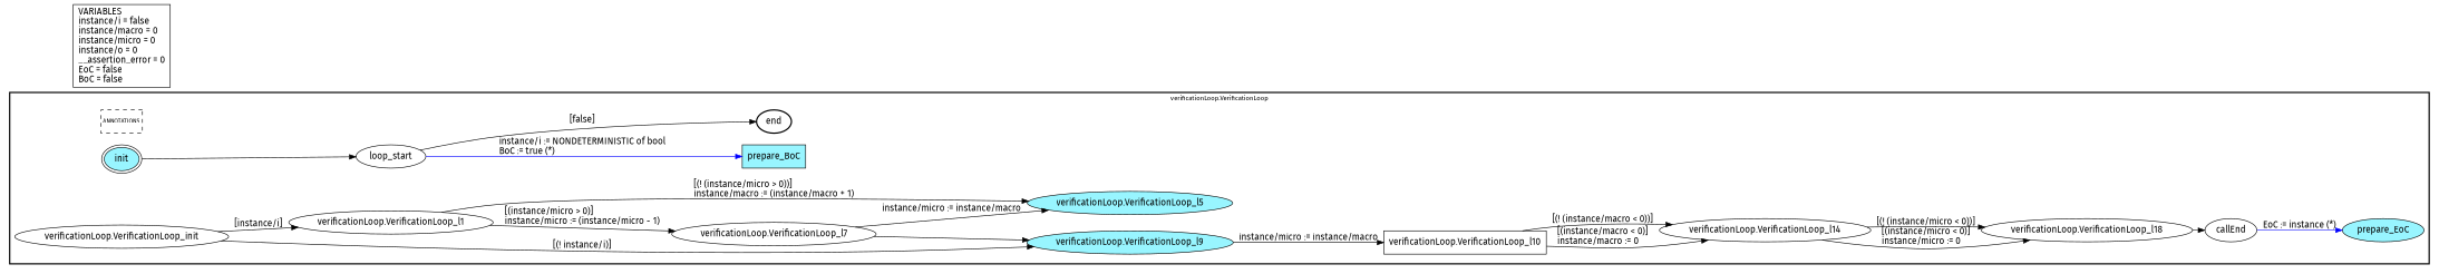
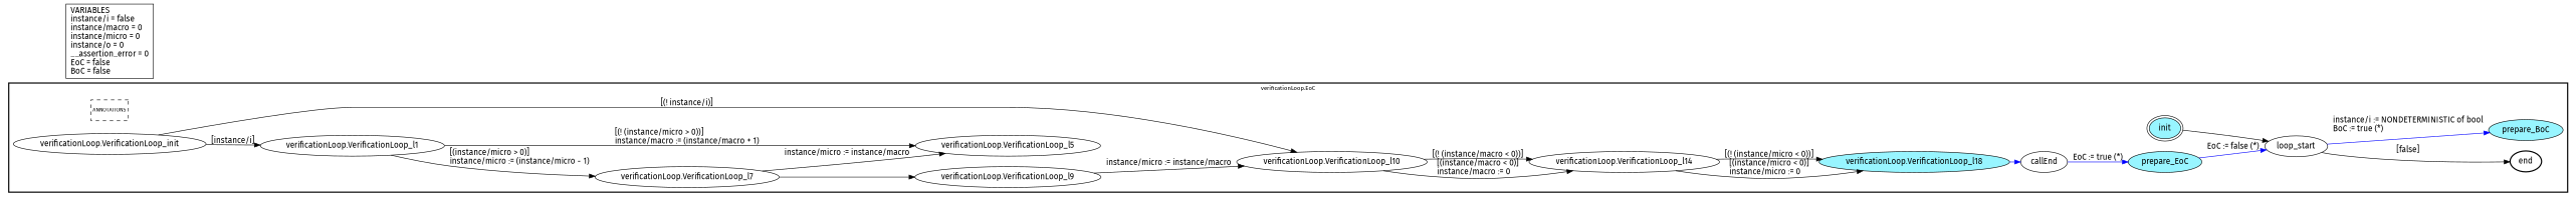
  digraph {
    fontname="Fira Sans"
    rankdir=LR
    node [fillcolor=white fontname="Fira Sans" shape=ellipse style=filled color=black]
    edge [color=black fontname="Fira Sans"]
    n1 [fontsize=9 label=ANNOTATIONS margin="0.04,0.04" shape=rectangle style=dashed color=""]
    n2 [fillcolor=cadetblue1 label=init peripheries=2]
    n3 [label=loop_start]
    n4 [fillcolor=cadetblue1 label=end style=bold]
-   n5 [fillcolor=cadetblue1 label=prepare_BoC shape=box]
+   n5 [fillcolor=cadetblue1 label=prepare_BoC]
    n6 [label="verificationLoop.VerificationLoop_init"]
    n7 [label=callEnd]
    n8 [fillcolor=cadetblue1 label=prepare_EoC]
    n9 [label="verificationLoop.VerificationLoop_l1"]
-   n10 [fillcolor=cadetblue1 label="verificationLoop.VerificationLoop_l9"]
-   n11 [fillcolor=cadetblue1 label="verificationLoop.VerificationLoop_l5"]
+   n10 [label="verificationLoop.VerificationLoop_l9"]
+   n11 [label="verificationLoop.VerificationLoop_l5"]
    n12 [label="verificationLoop.VerificationLoop_l7"]
-   n13 [label="verificationLoop.VerificationLoop_l10" shape=box]
+   n13 [label="verificationLoop.VerificationLoop_l10"]
    n14 [label="verificationLoop.VerificationLoop_l14"]
-   n15 [label="verificationLoop.VerificationLoop_l18"]
+   n15 [fillcolor=cadetblue1 label="verificationLoop.VerificationLoop_l18"]
    n16 [fillcolor=lightgray label="VARIABLES\linstance/i = false\linstance/macro = 0\linstance/micro = 0\linstance/o = 0\l__assertion_error = 0\lEoC = false\lBoC = false\l" shape=rectangle style="" color=""]
    subgraph cluster_1 {
      color=black
      fontsize=10
-     label="verificationLoop.VerificationLoop"
+     label="verificationLoop.EoC"
      ranksep=0.4
      style=bold
      n1
      n2
      n3
      n4
      n5
      n6
      n7
      n8
      n9
      n10
      n11
      n12
      n13
      n14
      n15
    }
    n2 -> n3
    n3 -> n4 [label="[false]"]
    n3 -> n5 [color=blue label="instance/i := NONDETERMINISTIC of bool\lBoC := true (*)\l"]
    n6 -> n9 [label="[instance/i]"]
-   n6 -> n10 [label="[(! instance/i)]"]
-   n7 -> n8 [color=blue label="EoC := instance (*)"]
+   n6 -> n13 [label="[(! instance/i)]"]
+   n7 -> n8 [color=blue label="EoC := true (*)"]
+   n8 -> n3 [color=blue label="EoC := false (*)"]
    n9 -> n11 [label="[(! (instance/micro > 0))]\linstance/macro := (instance/macro + 1)\l"]
    n9 -> n12 [label="[(instance/micro > 0)]\linstance/micro := (instance/micro - 1)\l"]
    n10 -> n13 [label="instance/micro := instance/macro"]
    n12 -> n10
    n12 -> n11 [label="instance/micro := instance/macro"]
    n13 -> n14 [label="[(instance/macro < 0)]\linstance/macro := 0\l"]
    n13 -> n14 [label="[(! (instance/macro < 0))]"]
    n14 -> n15 [label="[(instance/micro < 0)]\linstance/micro := 0\l"]
    n14 -> n15 [label="[(! (instance/micro < 0))]"]
-   n15 -> n7
+   n15 -> n7 [color=blue]
  }
